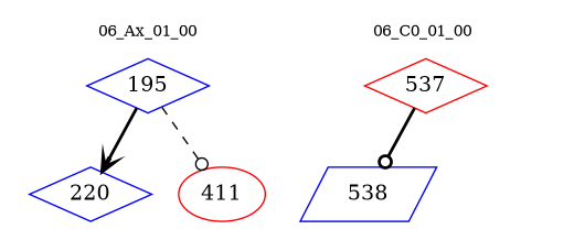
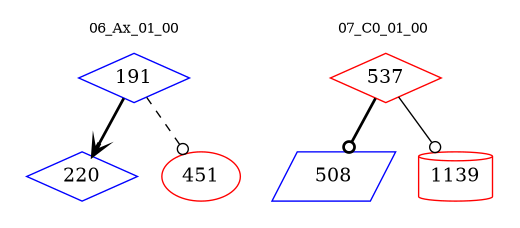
  digraph {
    node [color=blue shape=diamond]
    edge [arrowhead=odot color=black style=bold]
-   n1 [label=195]
+   n1 [label=191]
    n2 [label=220]
-   n3 [color=red label=411 shape=ellipse]
+   n3 [color=red label=451 shape=ellipse]
    n4 [color=red label=537]
-   n5 [label=538 shape=parallelogram]
+   n5 [label=508 shape=parallelogram]
+   n6 [color=red label=1139 shape=cylinder]
    subgraph cluster_1 {
      color=white
      fontsize=10
      label="06_Ax_01_00"
      n1
      n2
      n3
    }
    subgraph cluster_2 {
      color=white
      fontsize=10
-     label="06_C0_01_00"
+     label="07_C0_01_00"
      n4
      n5
+     n6
    }
    n1 -> n2 [arrowhead=vee]
    n1 -> n3 [style=dashed]
    n4 -> n5
+   n4 -> n6 [style=solid]
  }
